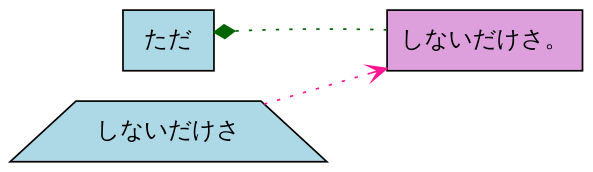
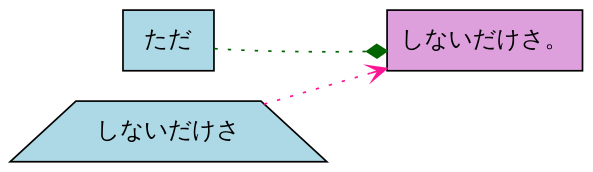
  digraph {
    fontname="Comic Neue"
    rankdir=LR
    node [fillcolor=lightblue fontname="Comic Neue" shape=box style=filled]
    edge [fontname="Comic Neue" style=dotted]
    n1 [label="ただ"]
    n2 [fillcolor=plum label="しないだけさ。"]
    n3 [label="しないだけさ" shape=trapezium]
-   n2 -> n1 [arrowhead=diamond color=darkgreen]
+   n1 -> n2 [arrowhead=diamond color=darkgreen]
    n3 -> n2 [arrowhead=vee color=deeppink]
  }
